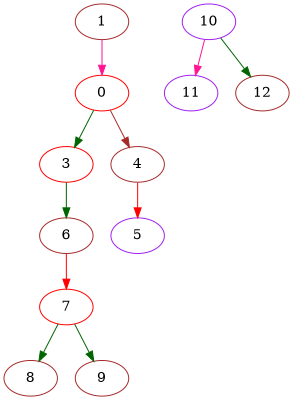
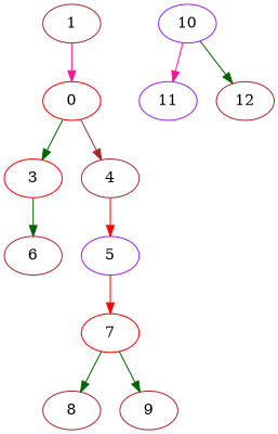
  digraph {
    node [alpha=0.07 color=brown]
    edge [color=darkgreen]
    1 [expect_size=1019729418627658]
    n2 [alpha=0.18 color=red expect_size=59511409109291656 label=0]
    3 [alpha=0.20 color=red expect_size=4647228962133132]
    4 [alpha=0.17 expect_size=34517692808422340]
    6 [alpha=0.09 expect_size=47638389212870384]
    5 [alpha=0.12 color=purple expect_size=13719053293217076]
    7 [alpha=0.15 color=red expect_size=172009298208639488]
    8 [alpha=0.09 expect_size=848460157013187]
    9 [expect_size=796340078097250]
    10 [color=purple expect_size=153390251279454272]
    11 [alpha=0.03 color=purple expect_size=286161427973583929344]
    12 [alpha=0.09 expect_size=1627508544733542]
    1 -> n2 [color=deeppink]
    n2 -> 3
    n2 -> 4 [color=brown]
    3 -> 6
    4 -> 5 [color=red]
-   6 -> 7 [color=red]
+   5 -> 7 [color=red]
    7 -> 8
    7 -> 9
    10 -> 11 [color=deeppink]
    10 -> 12
  }
